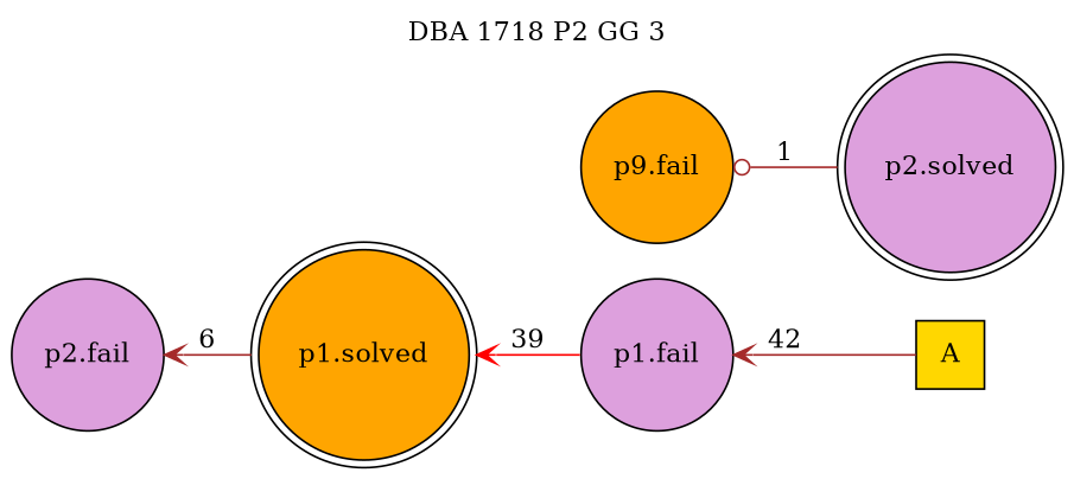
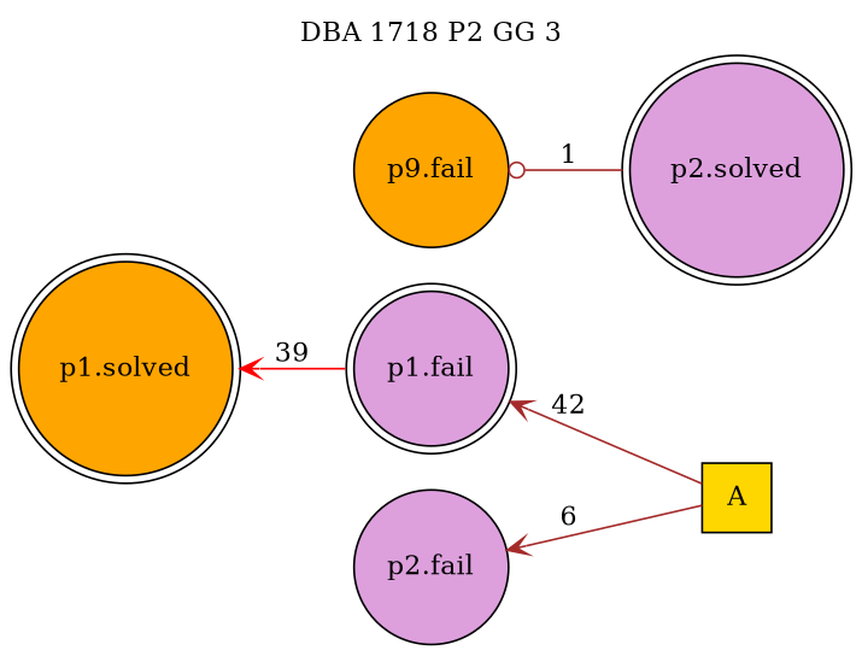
  digraph {
    label=" DBA 1718 P2 GG 3 "
    labelloc=tl
    rankdir=RL
    node [fillcolor=plum shape=circle style=filled]
    edge [arrowhead=vee color=brown]
    n1 [fillcolor=gold label=A shape=square]
-   n2 [label="p1.fail"]
+   n2 [label="p1.fail" shape=doublecircle]
    n3 [fillcolor=orange label="p1.solved" shape=doublecircle]
    n4 [label="p2.fail"]
    n5 [label="p2.solved" shape=doublecircle]
    n6 [fillcolor=orange label="p9.fail"]
    n1 -> n2 [label=42]
    n2 -> n3 [color=red label=39]
-   n3 -> n4 [label=6]
+   n1 -> n4 [label=6]
    n5 -> n6 [arrowhead=odot label=1]
  }
